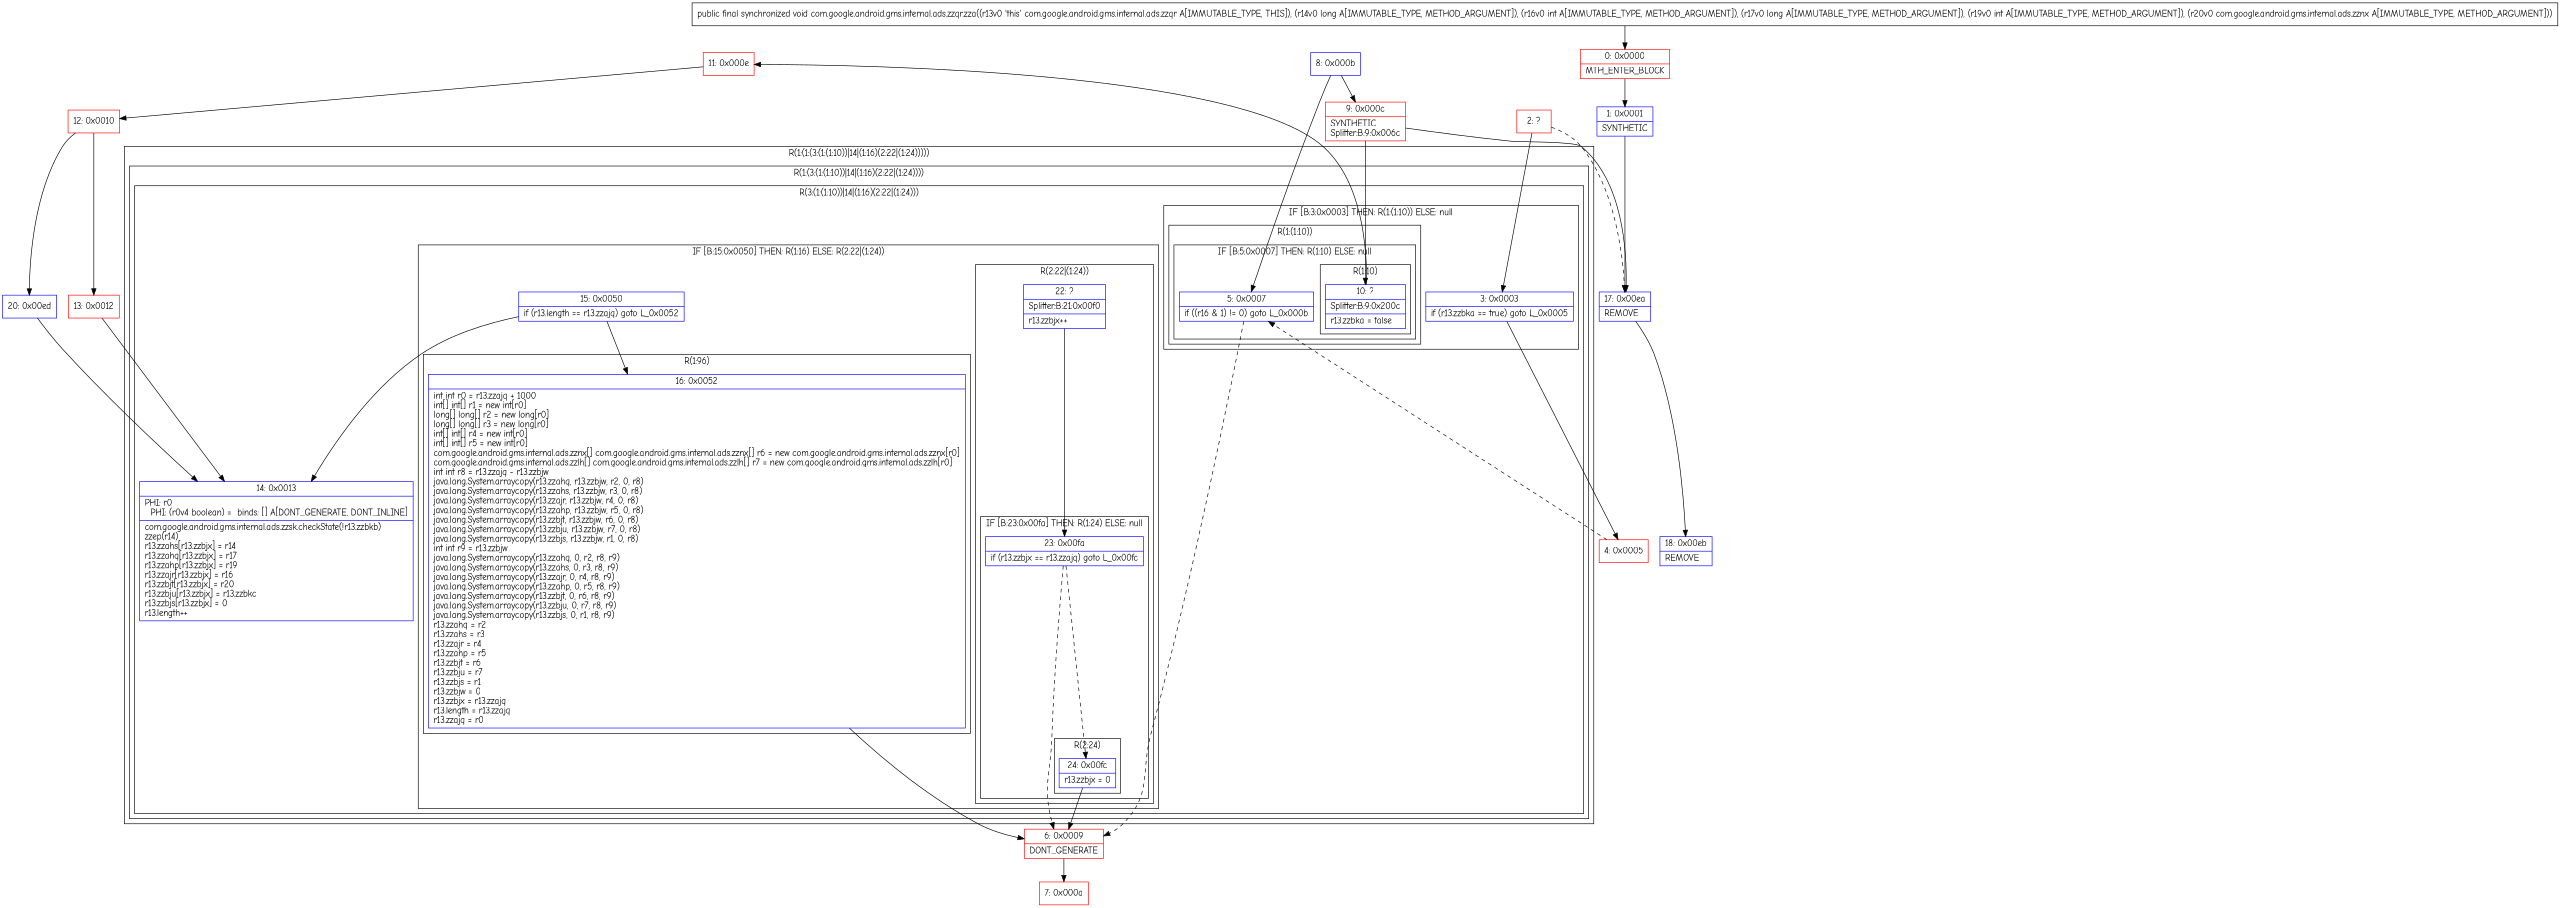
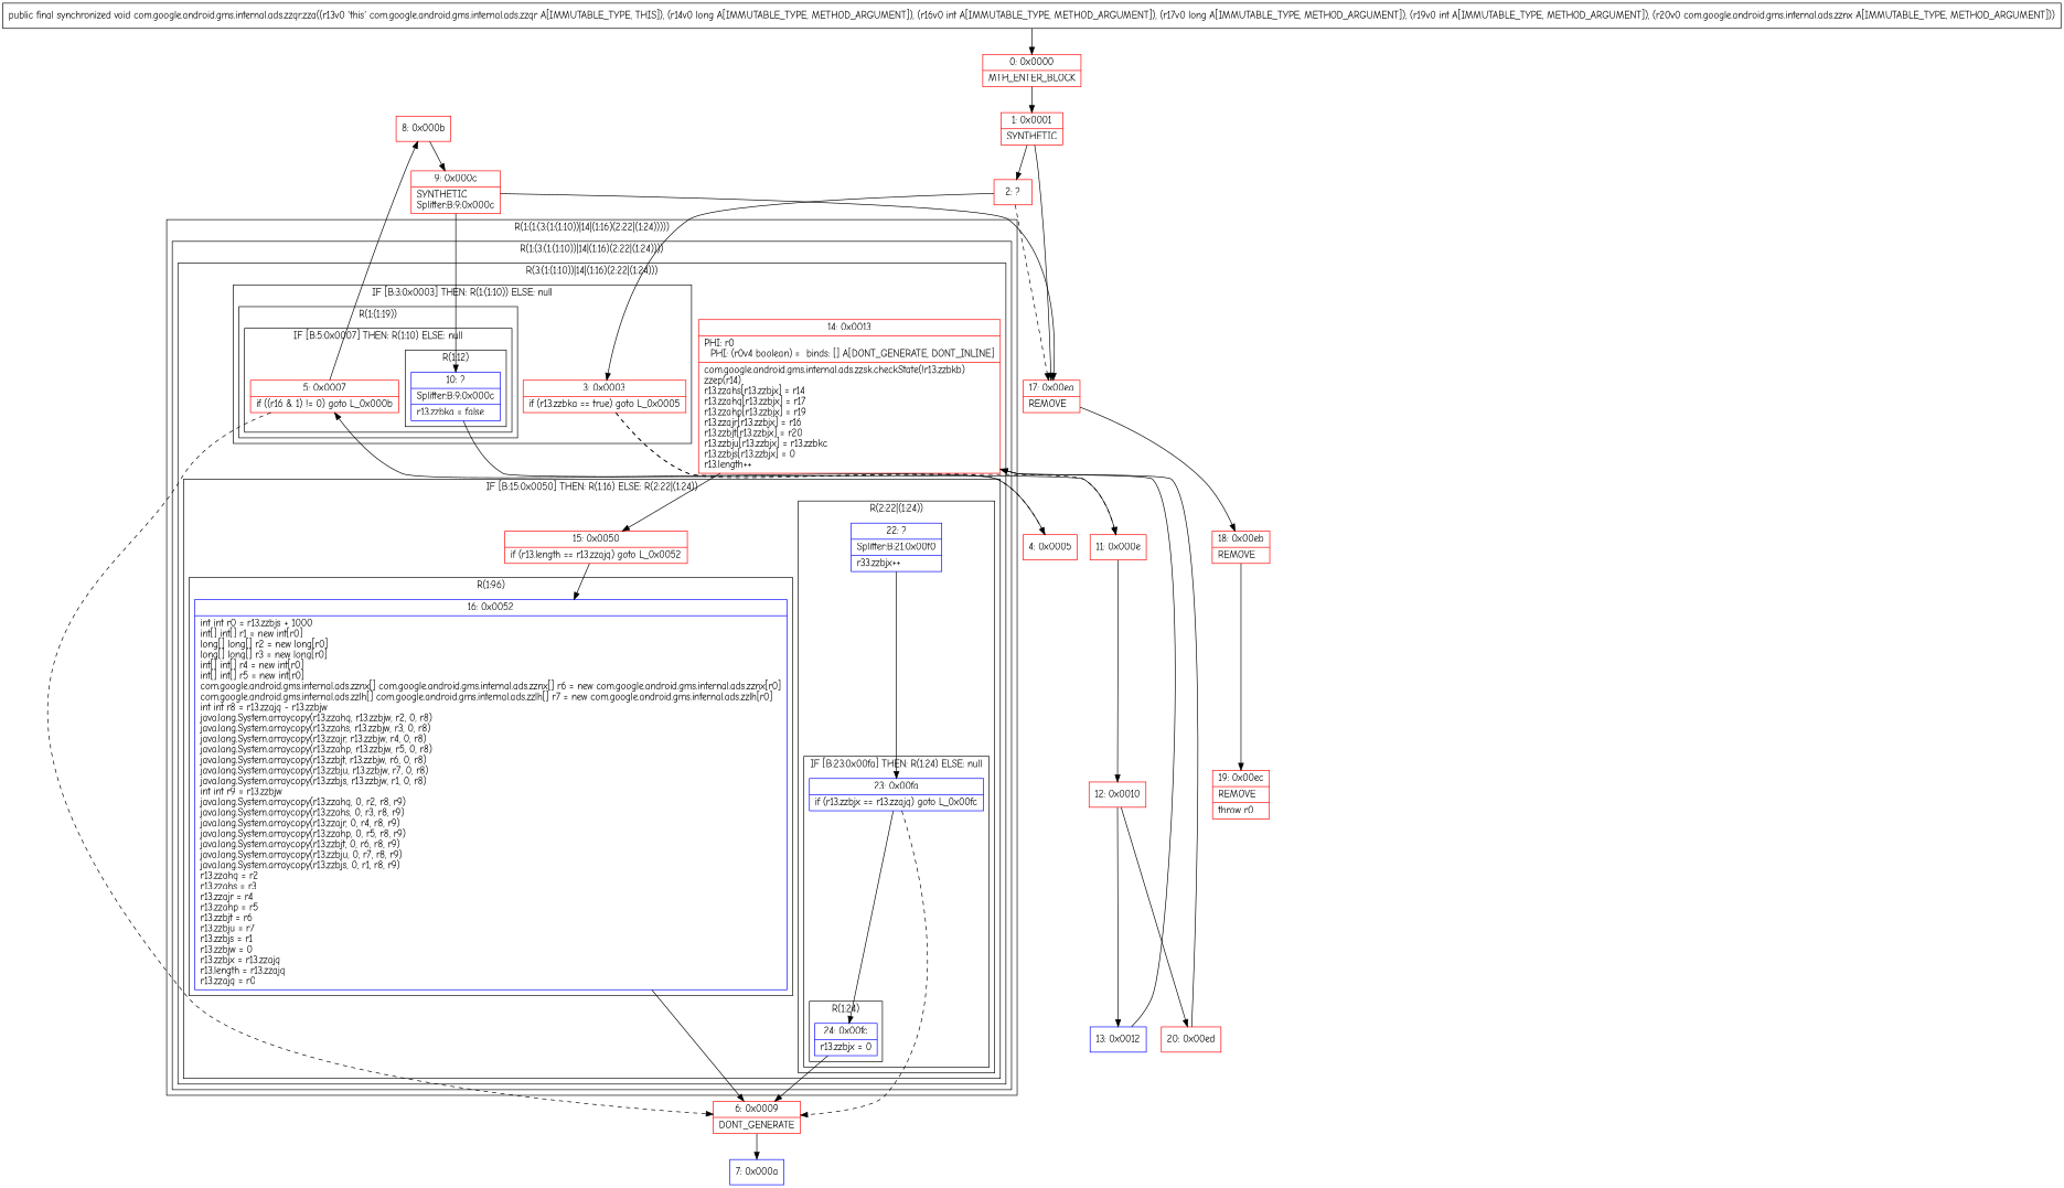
  digraph {
    fontname="Comic Neue"
    node [color=red fontname="Comic Neue" shape=record]
    edge [fontname="Comic Neue"]
-   n1 [color=blue label="{10\:\ ?|Splitter:B:9:0x200c\l|r13.zzbka = false\l}"]
-   n2 [color=blue label="{5\:\ 0x0007|if ((r16 & 1) != 0) goto L_0x000b\l}"]
-   n3 [color=blue label="{3\:\ 0x0003|if (r13.zzbka == true) goto L_0x0005\l}"]
-   n4 [color=blue label="{16\:\ 0x0052|int int r0 = r13.zzajq + 1000\lint[] int[] r1 = new int[r0]\llong[] long[] r2 = new long[r0]\llong[] long[] r3 = new long[r0]\lint[] int[] r4 = new int[r0]\lint[] int[] r5 = new int[r0]\lcom.google.android.gms.internal.ads.zznx[] com.google.android.gms.internal.ads.zznx[] r6 = new com.google.android.gms.internal.ads.zznx[r0]\lcom.google.android.gms.internal.ads.zzlh[] com.google.android.gms.internal.ads.zzlh[] r7 = new com.google.android.gms.internal.ads.zzlh[r0]\lint int r8 = r13.zzajq \- r13.zzbjw\ljava.lang.System.arraycopy(r13.zzahq, r13.zzbjw, r2, 0, r8)\ljava.lang.System.arraycopy(r13.zzahs, r13.zzbjw, r3, 0, r8)\ljava.lang.System.arraycopy(r13.zzajr, r13.zzbjw, r4, 0, r8)\ljava.lang.System.arraycopy(r13.zzahp, r13.zzbjw, r5, 0, r8)\ljava.lang.System.arraycopy(r13.zzbjt, r13.zzbjw, r6, 0, r8)\ljava.lang.System.arraycopy(r13.zzbju, r13.zzbjw, r7, 0, r8)\ljava.lang.System.arraycopy(r13.zzbjs, r13.zzbjw, r1, 0, r8)\lint int r9 = r13.zzbjw\ljava.lang.System.arraycopy(r13.zzahq, 0, r2, r8, r9)\ljava.lang.System.arraycopy(r13.zzahs, 0, r3, r8, r9)\ljava.lang.System.arraycopy(r13.zzajr, 0, r4, r8, r9)\ljava.lang.System.arraycopy(r13.zzahp, 0, r5, r8, r9)\ljava.lang.System.arraycopy(r13.zzbjt, 0, r6, r8, r9)\ljava.lang.System.arraycopy(r13.zzbju, 0, r7, r8, r9)\ljava.lang.System.arraycopy(r13.zzbjs, 0, r1, r8, r9)\lr13.zzahq = r2\lr13.zzahs = r3\lr13.zzajr = r4\lr13.zzahp = r5\lr13.zzbjt = r6\lr13.zzbju = r7\lr13.zzbjs = r1\lr13.zzbjw = 0\lr13.zzbjx = r13.zzajq\lr13.length = r13.zzajq\lr13.zzajq = r0\l}"]
+   n1 [color=blue label="{10\:\ ?|Splitter:B:9:0x000c\l|r13.zzbka = false\l}"]
+   n2 [label="{5\:\ 0x0007|if ((r16 & 1) != 0) goto L_0x000b\l}"]
+   n3 [label="{3\:\ 0x0003|if (r13.zzbka == true) goto L_0x0005\l}"]
+   n4 [color=blue label="{16\:\ 0x0052|int int r0 = r13.zzbjs + 1000\lint[] int[] r1 = new int[r0]\llong[] long[] r2 = new long[r0]\llong[] long[] r3 = new long[r0]\lint[] int[] r4 = new int[r0]\lint[] int[] r5 = new int[r0]\lcom.google.android.gms.internal.ads.zznx[] com.google.android.gms.internal.ads.zznx[] r6 = new com.google.android.gms.internal.ads.zznx[r0]\lcom.google.android.gms.internal.ads.zzlh[] com.google.android.gms.internal.ads.zzlh[] r7 = new com.google.android.gms.internal.ads.zzlh[r0]\lint int r8 = r13.zzajq \- r13.zzbjw\ljava.lang.System.arraycopy(r13.zzahq, r13.zzbjw, r2, 0, r8)\ljava.lang.System.arraycopy(r13.zzahs, r13.zzbjw, r3, 0, r8)\ljava.lang.System.arraycopy(r13.zzajr, r13.zzbjw, r4, 0, r8)\ljava.lang.System.arraycopy(r13.zzahp, r13.zzbjw, r5, 0, r8)\ljava.lang.System.arraycopy(r13.zzbjt, r13.zzbjw, r6, 0, r8)\ljava.lang.System.arraycopy(r13.zzbju, r13.zzbjw, r7, 0, r8)\ljava.lang.System.arraycopy(r13.zzbjs, r13.zzbjw, r1, 0, r8)\lint int r9 = r13.zzbjw\ljava.lang.System.arraycopy(r13.zzahq, 0, r2, r8, r9)\ljava.lang.System.arraycopy(r13.zzahs, 0, r3, r8, r9)\ljava.lang.System.arraycopy(r13.zzajr, 0, r4, r8, r9)\ljava.lang.System.arraycopy(r13.zzahp, 0, r5, r8, r9)\ljava.lang.System.arraycopy(r13.zzbjt, 0, r6, r8, r9)\ljava.lang.System.arraycopy(r13.zzbju, 0, r7, r8, r9)\ljava.lang.System.arraycopy(r13.zzbjs, 0, r1, r8, r9)\lr13.zzahq = r2\lr13.zzahs = r3\lr13.zzajr = r4\lr13.zzahp = r5\lr13.zzbjt = r6\lr13.zzbju = r7\lr13.zzbjs = r1\lr13.zzbjw = 0\lr13.zzbjx = r13.zzajq\lr13.length = r13.zzajq\lr13.zzajq = r0\l}"]
    n5 [color=blue label="{24\:\ 0x00fc|r13.zzbjx = 0\l}"]
    n6 [color=blue label="{23\:\ 0x00fa|if (r13.zzbjx == r13.zzajq) goto L_0x00fc\l}"]
-   n7 [color=blue label="{22\:\ ?|Splitter:B:21:0x00f0\l|r13.zzbjx++\l}"]
-   n8 [color=blue label="{15\:\ 0x0050|if (r13.length == r13.zzajq) goto L_0x0052\l}"]
-   n9 [color=blue label="{14\:\ 0x0013|PHI: r0 \l  PHI: (r0v4 boolean) =  binds: [] A[DONT_GENERATE, DONT_INLINE]\l|com.google.android.gms.internal.ads.zzsk.checkState(!r13.zzbkb)\lzzep(r14)\lr13.zzahs[r13.zzbjx] = r14\lr13.zzahq[r13.zzbjx] = r17\lr13.zzahp[r13.zzbjx] = r19\lr13.zzajr[r13.zzbjx] = r16\lr13.zzbjt[r13.zzbjx] = r20\lr13.zzbju[r13.zzbjx] = r13.zzbkc\lr13.zzbjs[r13.zzbjx] = 0\lr13.length++\l}"]
+   n7 [color=blue label="{22\:\ ?|Splitter:B:21:0x00f0\l|r33.zzbjx++\l}"]
+   n8 [label="{15\:\ 0x0050|if (r13.length == r13.zzajq) goto L_0x0052\l}"]
+   n9 [label="{14\:\ 0x0013|PHI: r0 \l  PHI: (r0v4 boolean) =  binds: [] A[DONT_GENERATE, DONT_INLINE]\l|com.google.android.gms.internal.ads.zzsk.checkState(!r13.zzbkb)\lzzep(r14)\lr13.zzahs[r13.zzbjx] = r14\lr13.zzahq[r13.zzbjx] = r17\lr13.zzahp[r13.zzbjx] = r19\lr13.zzajr[r13.zzbjx] = r16\lr13.zzbjt[r13.zzbjx] = r20\lr13.zzbju[r13.zzbjx] = r13.zzbkc\lr13.zzbjs[r13.zzbjx] = 0\lr13.length++\l}"]
    n10 [label="{11\:\ 0x000e}"]
    n11 [label="{6\:\ 0x0009|DONT_GENERATE\l}"]
-   n12 [color=blue label="{8\:\ 0x000b}"]
+   n12 [label="{8\:\ 0x000b}"]
    n13 [label="{4\:\ 0x0005}"]
    n14 [label="{12\:\ 0x0010}"]
-   n15 [label="{7\:\ 0x000a}"]
-   n16 [label="{9\:\ 0x000c|SYNTHETIC\lSplitter:B:9:0x006c\l}"]
+   n15 [color=blue label="{7\:\ 0x000a}"]
+   n16 [label="{9\:\ 0x000c|SYNTHETIC\lSplitter:B:9:0x000c\l}"]
    n17 [label="{0\:\ 0x0000|MTH_ENTER_BLOCK\l}"]
-   n18 [color=blue label="{1\:\ 0x0001|SYNTHETIC\l}"]
+   n18 [label="{1\:\ 0x0001|SYNTHETIC\l}"]
    n19 [label="{2\:\ ?}"]
-   n20 [color=blue label="{17\:\ 0x00ea|REMOVE\l}"]
-   n21 [color=blue label="{18\:\ 0x00eb|REMOVE\l}"]
-   n22 [label="{13\:\ 0x0012}"]
-   n23 [color=blue label="{20\:\ 0x00ed}"]
+   n20 [label="{17\:\ 0x00ea|REMOVE\l}"]
+   n21 [label="{18\:\ 0x00eb|REMOVE\l}"]
+   n22 [color=blue label="{13\:\ 0x0012}"]
+   n23 [label="{20\:\ 0x00ed}"]
+   n24 [label="{19\:\ 0x00ec|REMOVE\l|throw r0\l}"]
    n25 [label="{public final synchronized void com.google.android.gms.internal.ads.zzqr.zza((r13v0 'this' com.google.android.gms.internal.ads.zzqr A[IMMUTABLE_TYPE, THIS]), (r14v0 long A[IMMUTABLE_TYPE, METHOD_ARGUMENT]), (r16v0 int A[IMMUTABLE_TYPE, METHOD_ARGUMENT]), (r17v0 long A[IMMUTABLE_TYPE, METHOD_ARGUMENT]), (r19v0 int A[IMMUTABLE_TYPE, METHOD_ARGUMENT]), (r20v0 com.google.android.gms.internal.ads.zznx A[IMMUTABLE_TYPE, METHOD_ARGUMENT])) }" color=""]
    subgraph cluster_1 {
      label="R(1:(1:(3:(1:(1:10))|14|(1:16)(2:22|(1:24)))))"
      subgraph cluster_2 {
        label="R(1:(3:(1:(1:10))|14|(1:16)(2:22|(1:24))))"
        subgraph cluster_3 {
          label="R(3:(1:(1:10))|14|(1:16)(2:22|(1:24)))"
          n9
          subgraph cluster_4 {
            label="IF [B:3:0x0003] THEN: R(1:(1:10)) ELSE: null"
            n3
            subgraph cluster_5 {
-             label="R(1:(1:10))"
+             label="R(1:(1:19))"
              subgraph cluster_6 {
                label="IF [B:5:0x0007] THEN: R(1:10) ELSE: null"
                n2
                subgraph cluster_7 {
-                 label="R(1:10)"
+                 label="R(1:12)"
                  n1
                }
              }
            }
          }
          subgraph cluster_8 {
            label="IF [B:15:0x0050] THEN: R(1:16) ELSE: R(2:22|(1:24))"
            n8
            subgraph cluster_9 {
              label="R(1:96)"
              n4
            }
            subgraph cluster_10 {
              label="R(2:22|(1:24))"
              n7
              subgraph cluster_11 {
                label="IF [B:23:0x00fa] THEN: R(1:24) ELSE: null"
                n6
                subgraph cluster_12 {
-                 label="R(2:24)"
+                 label="R(1:24)"
                  n5
                }
              }
            }
          }
        }
      }
    }
    n1 -> n10
    n2 -> n11 [style=dashed]
-   n12 -> n2
-   n3 -> n13
+   n2 -> n12
+   n3 -> n10 [style=dashed]
+   n3 -> n13 [style=dashed]
    n4 -> n11
    n5 -> n11
-   n6 -> n5 [style=dashed]
+   n6 -> n5
    n6 -> n11 [style=dashed]
    n7 -> n6
    n8 -> n4
-   n8 -> n9
+   n9 -> n8
    n10 -> n14
    n11 -> n15
    n12 -> n16
-   n13 -> n2 [style=dashed]
+   n13 -> n2
    n14 -> n22
    n14 -> n23
    n16 -> n1
    n16 -> n20
    n17 -> n18
+   n18 -> n19
    n18 -> n20
    n19 -> n3
    n19 -> n20 [style=dashed]
    n20 -> n21
+   n21 -> n24
    n22 -> n9
    n23 -> n9
    n25 -> n17
  }
